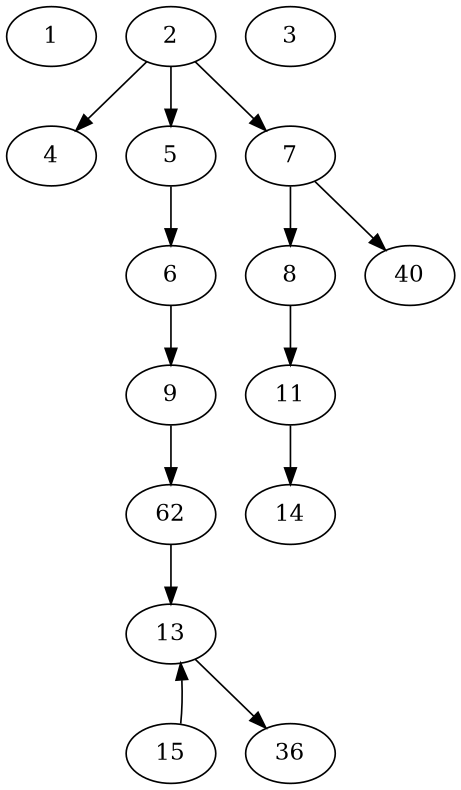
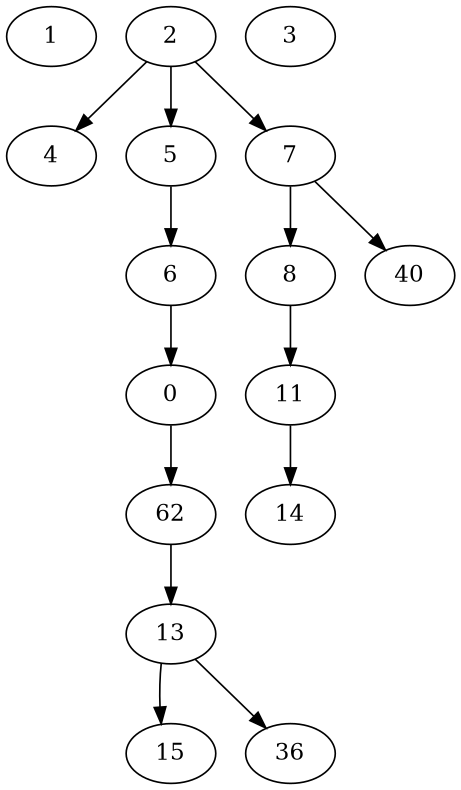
  digraph {
    node [alpha=0.17]
    1 [alpha=0.04 expect_size=274252081874681632]
    2 [alpha=0.12 expect_size=62750083009624512]
    4 [expect_size=200803754960748544000]
    5 [alpha=0.06 expect_size=338084049712545]
    7 [alpha=0.01 expect_size=2528174011101245]
    6 [alpha=0.11 expect_size=1426442214078722]
-   9 [alpha=0.11 expect_size=22509161469274226688]
+   9 [alpha=0.11 expect_size=22509161469274226688 label=0]
    8 [expect_size=32442784582872324]
    n9 [alpha=0.14 expect_size=16078221410884068 label=40]
    3 [alpha=0.10 expect_size=6238375599535591]
    n11 [alpha=0.07 expect_size=24837798818292768 label=62]
    11 [alpha=0.06 expect_size=41651148452528128000]
    13 [alpha=0.01 expect_size=162485228315741257728]
    14 [alpha=0.19 expect_size=101691890956903645184]
    15 [alpha=0.05 expect_size=419520203397206]
    n16 [alpha=0.09 expect_size=311990505055685 label=36]
    2 -> 4
    2 -> 5
    2 -> 7
    5 -> 6
    7 -> 8
    7 -> n9
    6 -> 9
    9 -> n11
    8 -> 11
    n11 -> 13
    11 -> 14
-   15 -> 13
+   13 -> 15
    13 -> n16
  }
